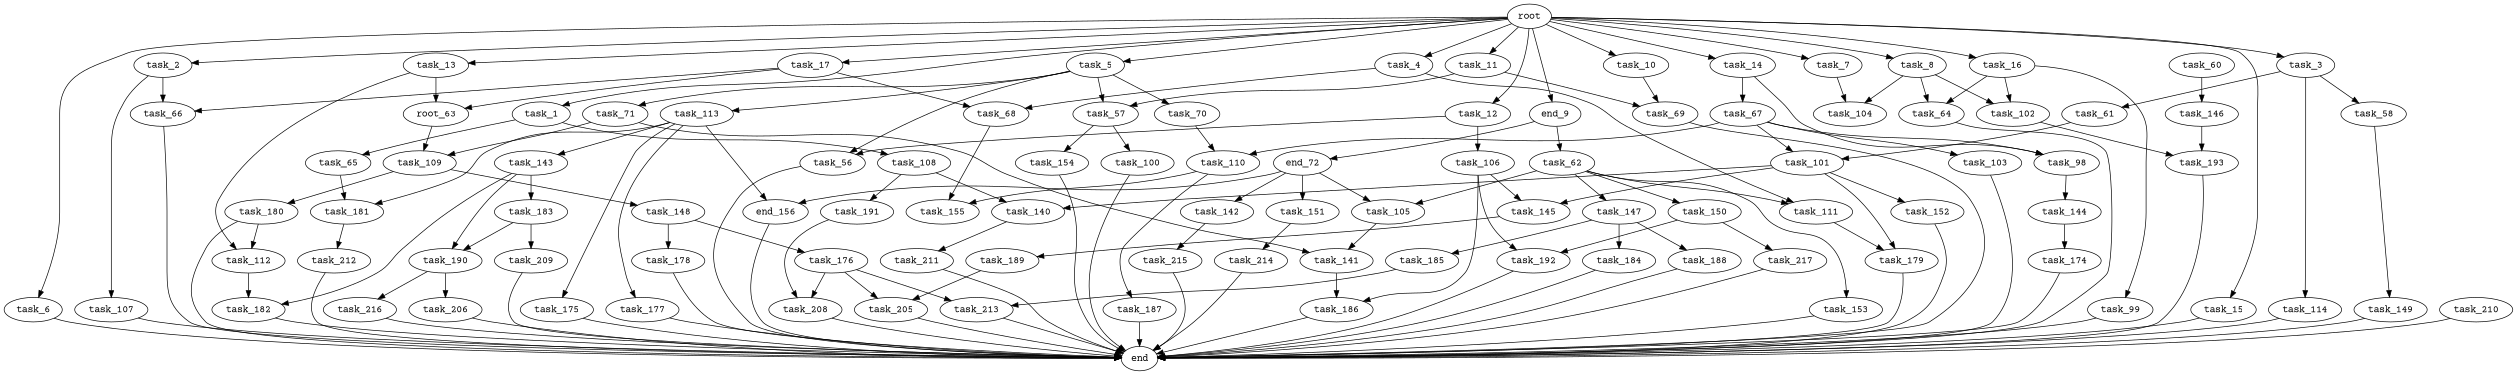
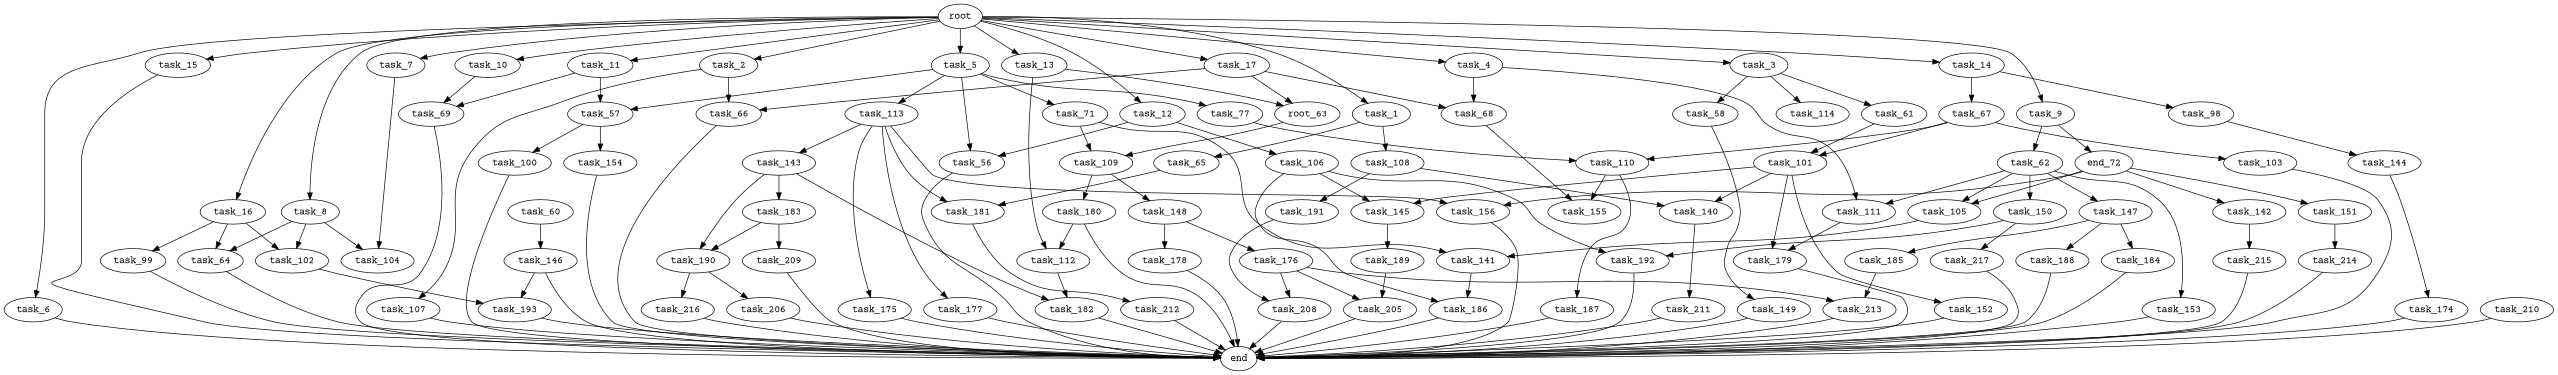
  digraph {
    fontname="Courier Prime"
    node [fontname="Courier Prime"]
    edge [fontname="Courier Prime"]
    root
    task_1
    task_2
    task_3
    task_4
    task_5
    task_6
    task_7
    task_8
-   task_9 [label=end_9]
+   task_9
    task_10
    task_11
    task_12
    task_13
    task_14
    task_15
    task_16
    task_17
    task_65
    task_108
    task_66
    task_107
    task_58
    task_61
    task_114
    task_68
    task_111
    task_56
    task_57
-   task_70
+   task_70 [label=task_77]
    task_71
    task_113
    end
    task_104
    task_102
    task_64
    task_62
    n38 [label=end_72]
    task_69
    task_106
    n41 [label=root_63]
    task_112
    task_67
    task_98
    task_99
    task_181
    task_140
    task_191
    task_149
    task_101
    task_155
    task_179
    task_100
    task_154
    task_110
    task_109
    task_141
-   task_156 [label=end_156]
+   task_156
    task_143
    task_175
    task_177
    task_60
    task_146
    task_193
    task_105
    task_147
    task_150
    task_153
    task_142
    task_151
    task_145
    task_186
    task_192
    task_182
    task_103
    task_144
    task_152
    task_184
    task_185
    task_188
    task_217
    task_148
    task_180
    task_187
    task_215
    task_214
    task_174
    task_211
    task_189
    task_208
    task_176
    task_178
    task_183
    task_190
    task_212
    task_209
    task_206
    task_216
    n99 [label=task_205]
    task_213
    task_210
    root -> task_1
    root -> task_2
    root -> task_3
    root -> task_4
    root -> task_5
    root -> task_6
    root -> task_7
    root -> task_8
    root -> task_9
    root -> task_10
    root -> task_11
    root -> task_12
    root -> task_13
    root -> task_14
    root -> task_15
    root -> task_16
    root -> task_17
    task_1 -> task_65
    task_1 -> task_108
    task_2 -> task_66
    task_2 -> task_107
    task_3 -> task_58
    task_3 -> task_61
    task_3 -> task_114
    task_4 -> task_68
    task_4 -> task_111
    task_5 -> task_56
    task_5 -> task_57
    task_5 -> task_70
    task_5 -> task_71
    task_5 -> task_113
    task_6 -> end
    task_7 -> task_104
    task_8 -> task_104
    task_8 -> task_102
    task_8 -> task_64
    task_9 -> task_62
    task_9 -> n38
    task_10 -> task_69
    task_11 -> task_57
    task_11 -> task_69
    task_12 -> task_56
    task_12 -> task_106
    task_13 -> n41
    task_13 -> task_112
    task_14 -> task_67
    task_14 -> task_98
    task_15 -> end
    task_16 -> task_102
    task_16 -> task_64
    task_16 -> task_99
    task_17 -> task_66
    task_17 -> task_68
    task_17 -> n41
    task_65 -> task_181
    task_108 -> task_140
    task_108 -> task_191
    task_66 -> end
    task_107 -> end
    task_58 -> task_149
    task_61 -> task_101
-   task_114 -> end
+   task_146 -> end
    task_68 -> task_155
    task_111 -> task_179
    task_56 -> end
    task_57 -> task_100
    task_57 -> task_154
    task_70 -> task_110
    task_71 -> task_109
    task_71 -> task_141
    task_113 -> task_181
    task_113 -> task_156
    task_113 -> task_143
    task_113 -> task_175
    task_113 -> task_177
    task_102 -> task_193
    task_64 -> end
    task_62 -> task_111
    task_62 -> task_105
    task_62 -> task_147
    task_62 -> task_150
    task_62 -> task_153
    n38 -> task_156
    n38 -> task_105
    n38 -> task_142
    n38 -> task_151
    task_69 -> end
    task_106 -> task_145
    task_106 -> task_186
    task_106 -> task_192
    n41 -> task_109
    task_112 -> task_182
-   task_67 -> task_98
    task_67 -> task_101
    task_67 -> task_110
    task_67 -> task_103
    task_98 -> task_144
    task_99 -> end
    task_181 -> task_212
    task_140 -> task_211
    task_191 -> task_208
    task_149 -> end
    task_101 -> task_140
    task_101 -> task_179
    task_101 -> task_145
    task_101 -> task_152
    task_179 -> end
    task_100 -> end
    task_154 -> end
    task_110 -> task_155
    task_110 -> task_187
    task_109 -> task_148
    task_109 -> task_180
    task_141 -> task_186
    task_156 -> end
    task_143 -> task_182
    task_143 -> task_183
    task_143 -> task_190
    task_175 -> end
    task_177 -> end
    task_60 -> task_146
    task_146 -> task_193
    task_193 -> end
    task_105 -> task_141
    task_147 -> task_184
    task_147 -> task_185
    task_147 -> task_188
    task_150 -> task_192
    task_150 -> task_217
    task_153 -> end
    task_142 -> task_215
    task_151 -> task_214
    task_145 -> task_189
    task_186 -> end
    task_192 -> end
    task_182 -> end
    task_103 -> end
    task_144 -> task_174
    task_152 -> end
    task_184 -> end
    task_185 -> task_213
    task_188 -> end
    task_217 -> end
    task_148 -> task_176
    task_148 -> task_178
    task_180 -> end
    task_180 -> task_112
    task_187 -> end
    task_215 -> end
    task_214 -> end
    task_174 -> end
    task_211 -> end
    task_189 -> n99
    task_208 -> end
    task_176 -> task_208
    task_176 -> n99
    task_176 -> task_213
    task_178 -> end
    task_183 -> task_190
    task_183 -> task_209
    task_190 -> task_206
    task_190 -> task_216
    task_212 -> end
    task_209 -> end
    task_206 -> end
    task_216 -> end
    n99 -> end
    task_213 -> end
    task_210 -> end
  }
